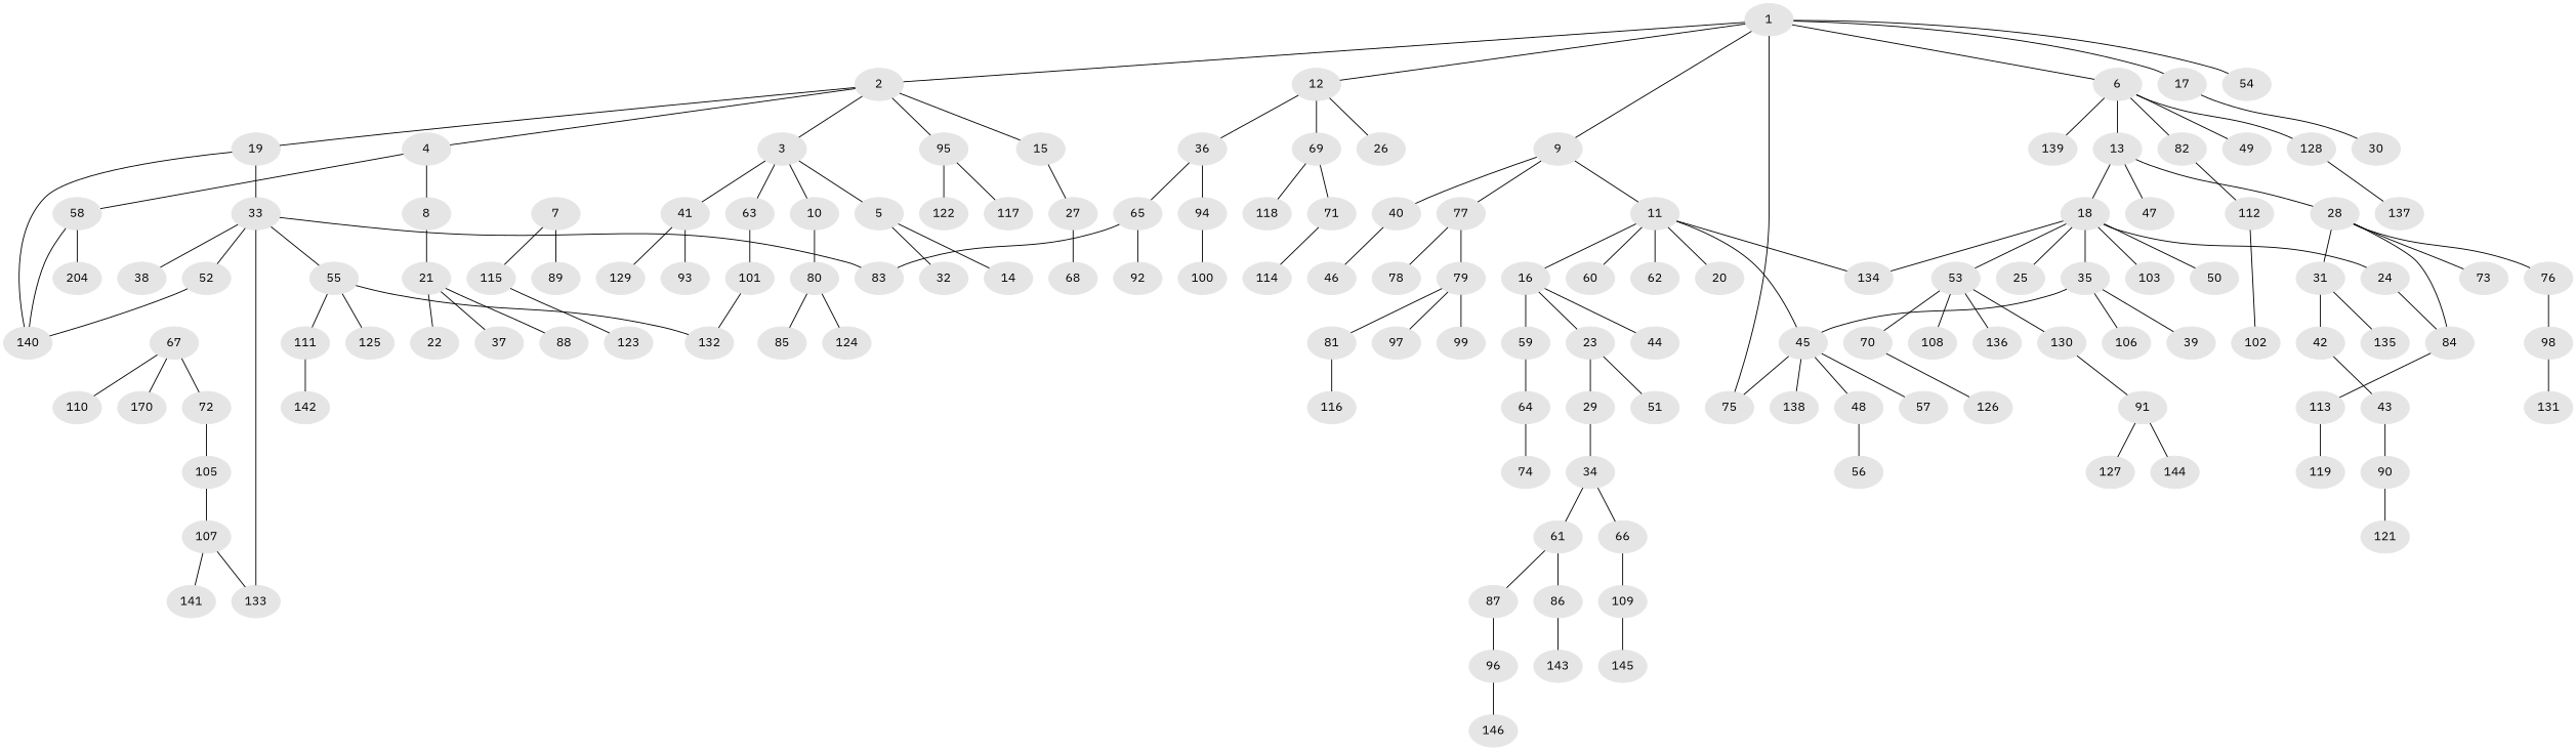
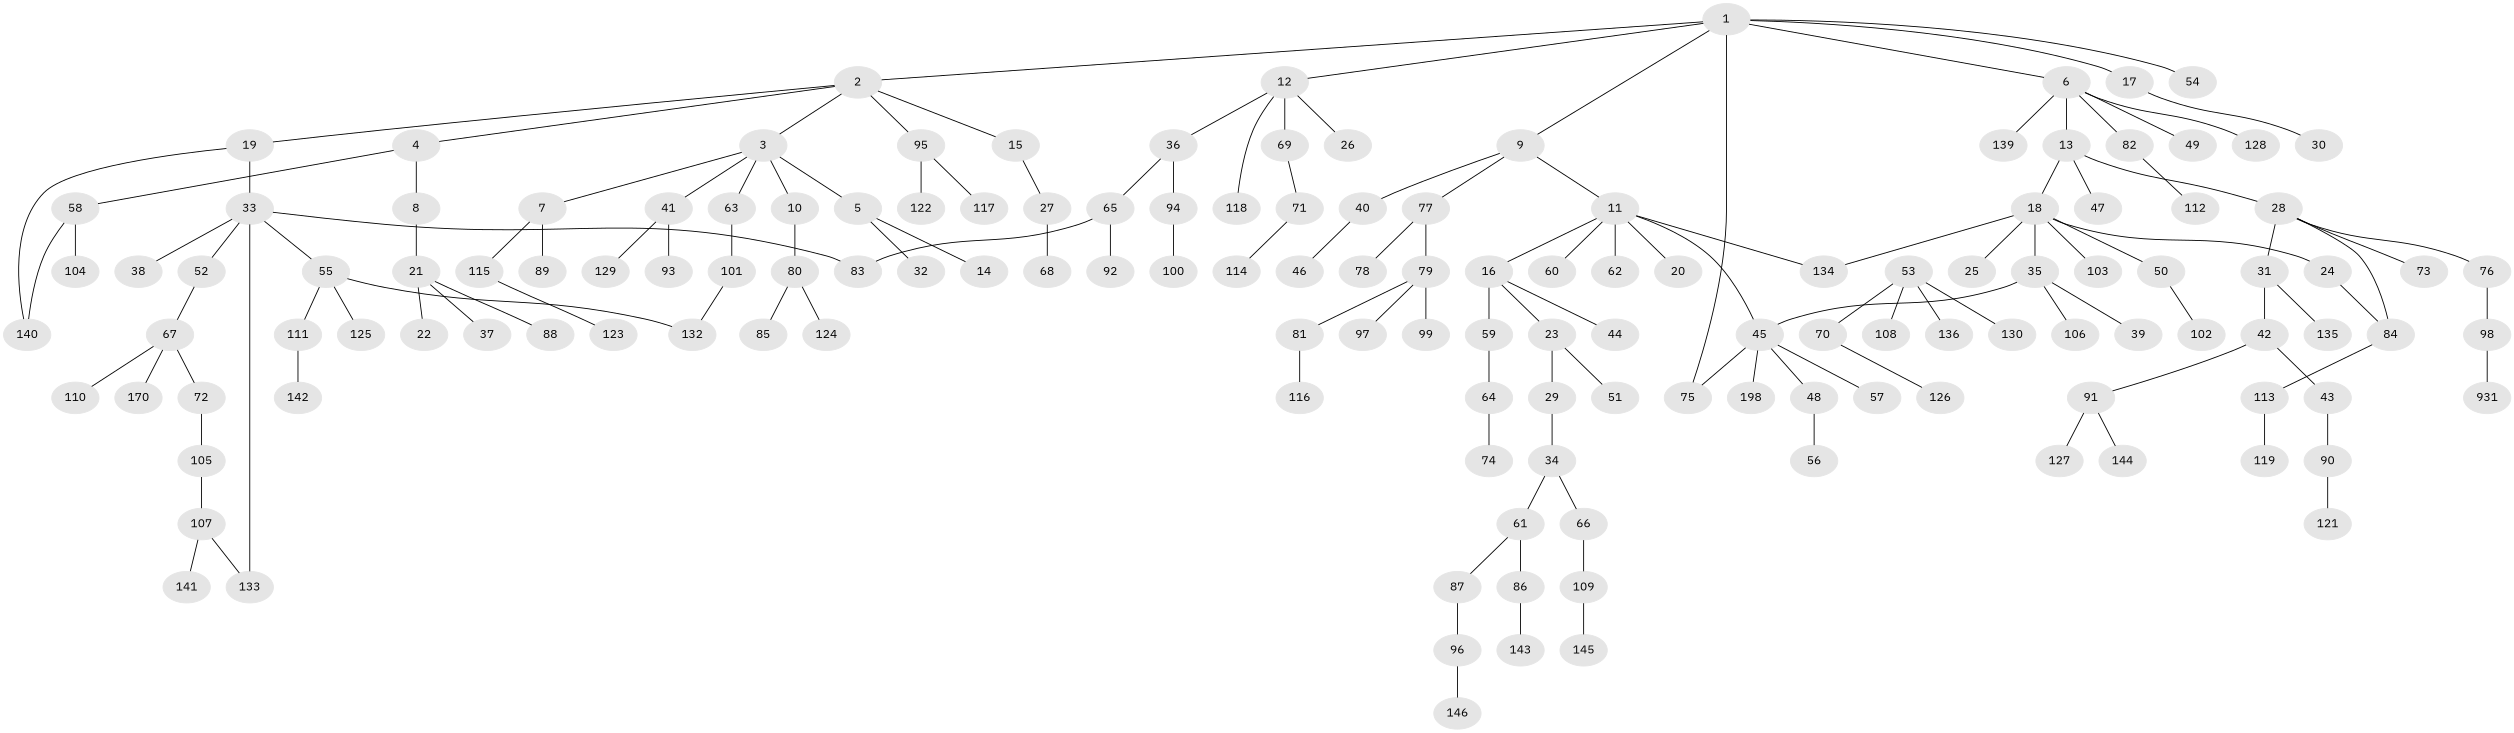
  graph {
    fontname="IBM Plex Sans"
    node [color=gray90 fontname="IBM Plex Sans" style=filled]
    edge [fontname="IBM Plex Sans"]
    1
    2
    6
    9
    12
    17
    54
    75
    3
    4
    15
    19
    95
    13
    49
    82
    128
    139
    11
    40
    77
    26
    36
    69
    30
    5
    7
    10
    41
    63
    8
    58
    27
    33
    140
    117
    122
    14
    32
    89
    115
    80
    93
    129
    101
    21
-   104 [label=204]
+   104
    18
    28
    47
    112
-   137
    123
    22
    37
    88
    16
    20
    45
    60
    62
    134
    46
    78
    79
    85
    124
    23
    44
    59
    48
    57
-   138
+   138 [label=198]
    65
    94
    71
    118
    24
    25
    35
    50
    53
    103
    84
    31
    73
    76
    68
    29
    51
    64
    39
    106
    102
    70
    108
    130
    136
    38
    52
    55
    83
    133
    34
    113
    42
    135
    98
    61
    66
    43
    91
    67
    111
    125
    132
    86
    87
    109
    92
    100
    90
    127
    144
    121
    56
    72
    110
    n129 [label=170]
    126
    142
    74
    143
    96
    145
    105
    114
    107
-   131
+   131 [label=931]
    81
    97
    99
    116
    119
    146
    141
    1 -- 2
    1 -- 6
    1 -- 9
    1 -- 12
    1 -- 17
    1 -- 54
    1 -- 75
    2 -- 3
    2 -- 4
    2 -- 15
    2 -- 19
    2 -- 95
    6 -- 13
    6 -- 49
    6 -- 82
    6 -- 128
    6 -- 139
    9 -- 11
    9 -- 40
    9 -- 77
    12 -- 26
    12 -- 36
    12 -- 69
    17 -- 30
    3 -- 5
+   3 -- 7
    3 -- 10
    3 -- 41
    3 -- 63
    4 -- 8
    4 -- 58
    15 -- 27
    19 -- 33
    19 -- 140
    95 -- 117
    95 -- 122
    13 -- 18
    13 -- 28
    13 -- 47
    82 -- 112
-   128 -- 137
    11 -- 16
    11 -- 20
    11 -- 45
    11 -- 60
    11 -- 62
    11 -- 134
    40 -- 46
    77 -- 78
    77 -- 79
    36 -- 65
    36 -- 94
    69 -- 71
-   69 -- 118
+   12 -- 118
    5 -- 14
    5 -- 32
    7 -- 89
    7 -- 115
    10 -- 80
    41 -- 93
    41 -- 129
    63 -- 101
    8 -- 21
    58 -- 140
    58 -- 104
    27 -- 68
    33 -- 38
    33 -- 52
    33 -- 55
    33 -- 83
    33 -- 133
    115 -- 123
    80 -- 85
    80 -- 124
    101 -- 132
    21 -- 22
    21 -- 37
    21 -- 88
    18 -- 134
    18 -- 24
    18 -- 25
    18 -- 35
    18 -- 50
-   18 -- 53
    18 -- 103
    28 -- 84
    28 -- 31
    28 -- 73
    28 -- 76
    16 -- 23
    16 -- 44
    16 -- 59
    45 -- 75
    45 -- 48
    45 -- 57
    45 -- 138
    79 -- 81
    79 -- 97
    79 -- 99
    23 -- 29
    23 -- 51
    59 -- 64
    48 -- 56
    65 -- 83
    65 -- 92
    94 -- 100
    71 -- 114
    24 -- 84
    35 -- 45
    35 -- 39
    35 -- 106
-   112 -- 102
+   50 -- 102
    53 -- 70
    53 -- 108
    53 -- 130
    53 -- 136
    84 -- 113
    31 -- 42
    31 -- 135
    76 -- 98
    29 -- 34
    64 -- 74
    70 -- 126
-   52 -- 140
+   52 -- 67
    55 -- 111
    55 -- 125
    55 -- 132
    34 -- 61
    34 -- 66
    113 -- 119
    42 -- 43
-   130 -- 91
+   42 -- 91
    98 -- 131
    61 -- 86
    61 -- 87
    66 -- 109
    43 -- 90
    91 -- 127
    91 -- 144
    67 -- 72
    67 -- 110
    67 -- n129
    111 -- 142
    86 -- 143
    87 -- 96
    109 -- 145
    90 -- 121
    72 -- 105
    96 -- 146
    105 -- 107
    107 -- 133
    107 -- 141
    81 -- 116
  }
